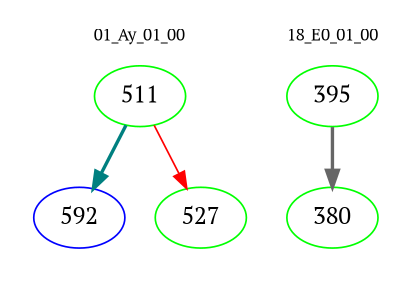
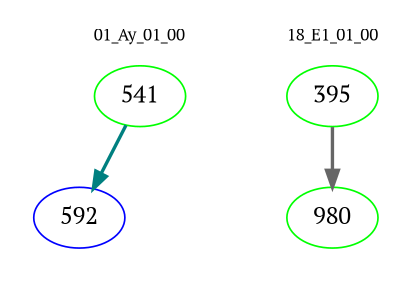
  digraph {
    fontname="PT Serif"
    node [color=green fontname="PT Serif"]
    edge [fontname="PT Serif" style=bold]
-   n1 [label=511]
+   n1 [label=541]
    n2 [color=blue label=592]
-   n3 [label=527]
    n4 [label=395]
-   n5 [label=380]
+   n5 [label=980]
    subgraph cluster_1 {
      color=white
      fontsize=10
      label="01_Ay_01_00"
      n1
      n2
-     n3
    }
    subgraph cluster_2 {
      color=white
      fontsize=10
-     label="18_E0_01_00"
+     label="18_E1_01_00"
      n4
      n5
    }
    n1 -> n2 [color=teal]
-   n1 -> n3 [color=red style=solid]
    n4 -> n5 [color=gray40]
  }
